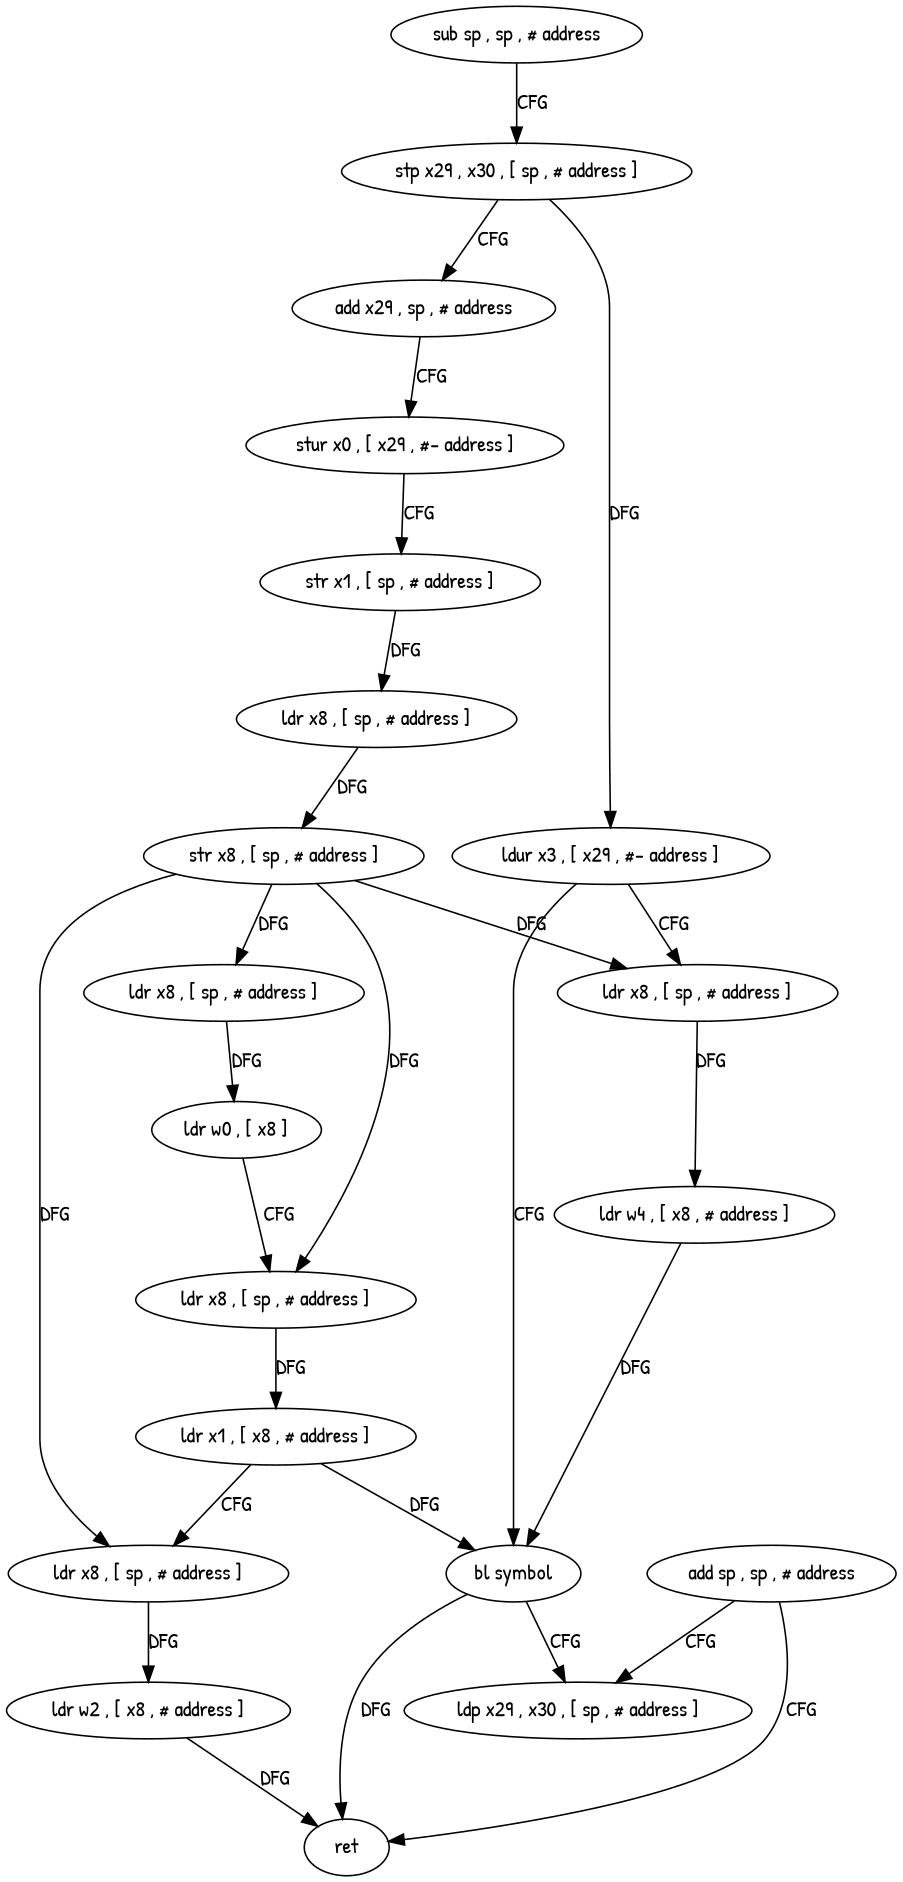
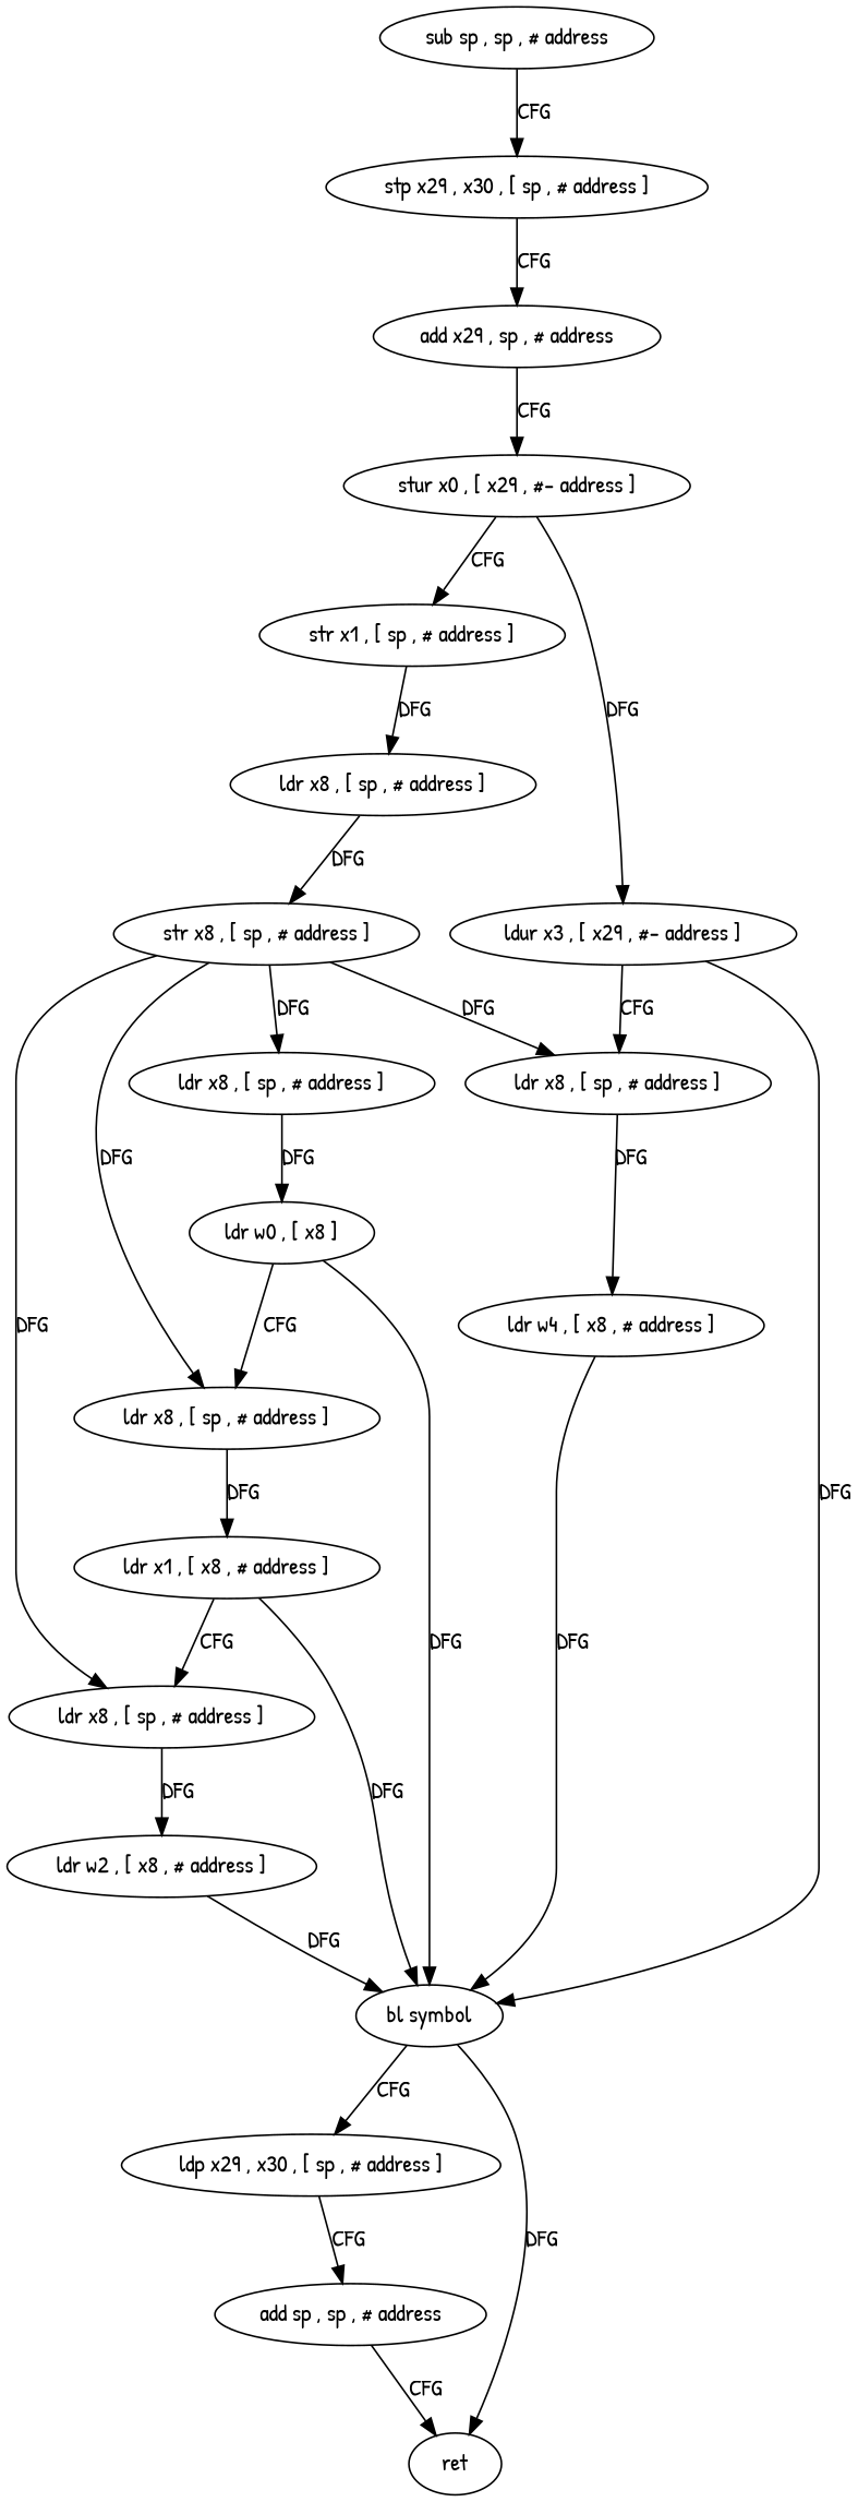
  digraph {
    fontname="Patrick Hand"
    node [fontname="Patrick Hand"]
    edge [fontname="Patrick Hand"]
    n1 [label="sub sp , sp , # address"]
    n2 [label="stp x29 , x30 , [ sp , # address ]"]
    n3 [label="add x29 , sp , # address"]
    n4 [label="stur x0 , [ x29 , #- address ]"]
    n5 [label="str x1 , [ sp , # address ]"]
    n6 [label="ldur x3 , [ x29 , #- address ]"]
    n7 [label="ldr x8 , [ sp , # address ]"]
    n8 [label="ldr x8 , [ sp , # address ]"]
    n9 [label="bl symbol"]
    n10 [label="str x8 , [ sp , # address ]"]
    n11 [label="ldr x8 , [ sp , # address ]"]
    n12 [label="ldr x8 , [ sp , # address ]"]
    n13 [label="ldr x8 , [ sp , # address ]"]
    n14 [label="ldr w0 , [ x8 ]"]
    n15 [label="ldr x1 , [ x8 , # address ]"]
    n16 [label="ldr w2 , [ x8 , # address ]"]
    n17 [label="ldr w4 , [ x8 , # address ]"]
    n18 [label="ldp x29 , x30 , [ sp , # address ]"]
    n19 [label=ret]
    n20 [label="add sp , sp , # address"]
    n1 -> n2 [label=CFG]
    n2 -> n3 [label=CFG]
    n3 -> n4 [label=CFG]
    n4 -> n5 [label=CFG]
-   n2 -> n6 [label=DFG]
+   n4 -> n6 [label=DFG]
    n5 -> n7 [label=DFG]
    n6 -> n8 [label=CFG]
-   n6 -> n9 [label=CFG]
+   n6 -> n9 [label=DFG]
    n7 -> n10 [label=DFG]
    n8 -> n17 [label=DFG]
    n9 -> n18 [label=CFG]
    n9 -> n19 [label=DFG]
    n10 -> n8 [label=DFG]
    n10 -> n11 [label=DFG]
    n10 -> n12 [label=DFG]
    n10 -> n13 [label=DFG]
    n11 -> n14 [label=DFG]
    n12 -> n15 [label=DFG]
    n13 -> n16 [label=DFG]
+   n14 -> n9 [label=DFG]
    n14 -> n12 [label=CFG]
    n15 -> n9 [label=DFG]
    n15 -> n13 [label=CFG]
-   n16 -> n19 [label=DFG]
+   n16 -> n9 [label=DFG]
    n17 -> n9 [label=DFG]
-   n20 -> n18 [label=CFG]
+   n18 -> n20 [label=CFG]
    n20 -> n19 [label=CFG]
  }
